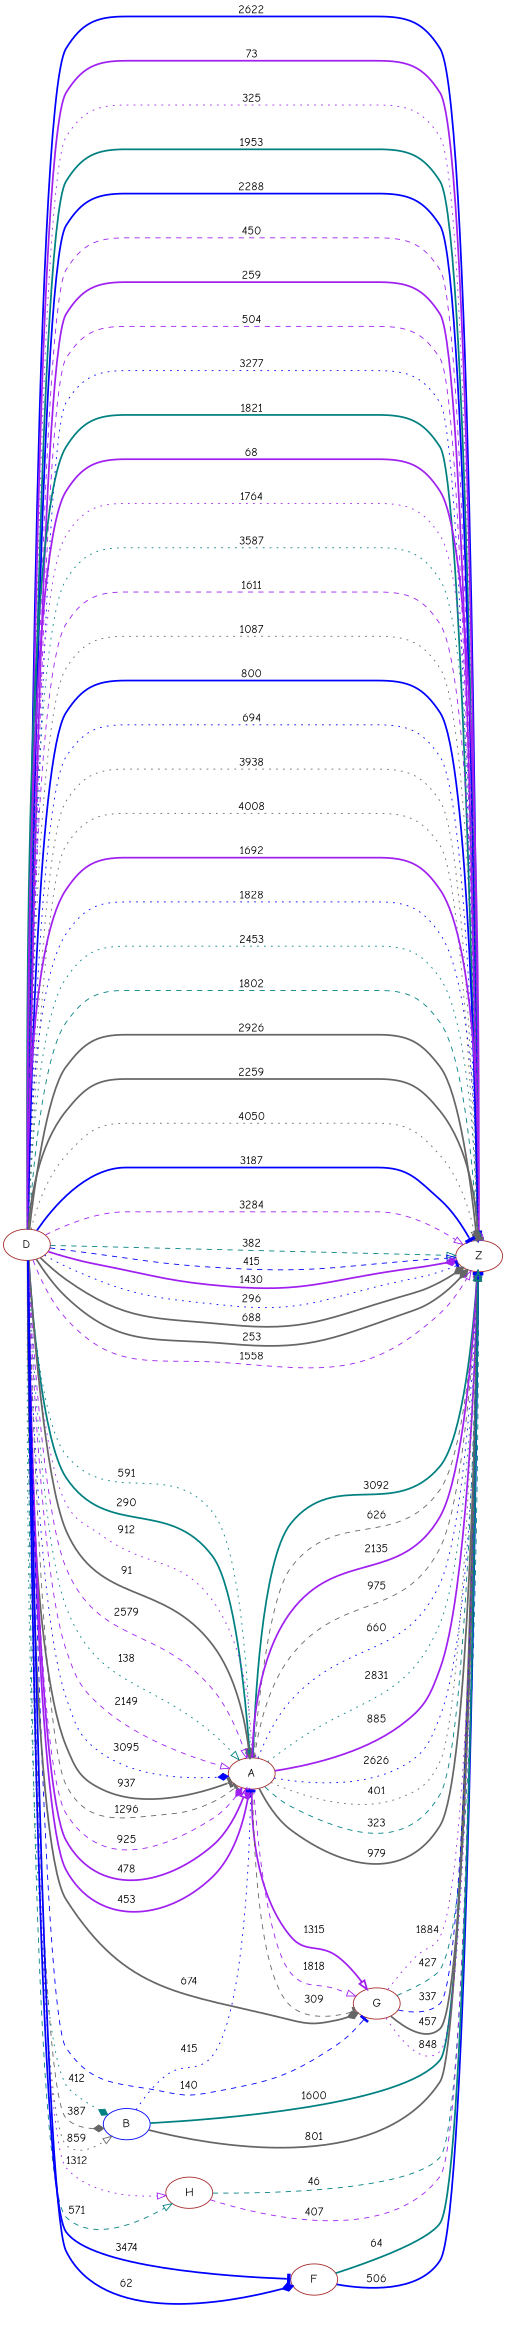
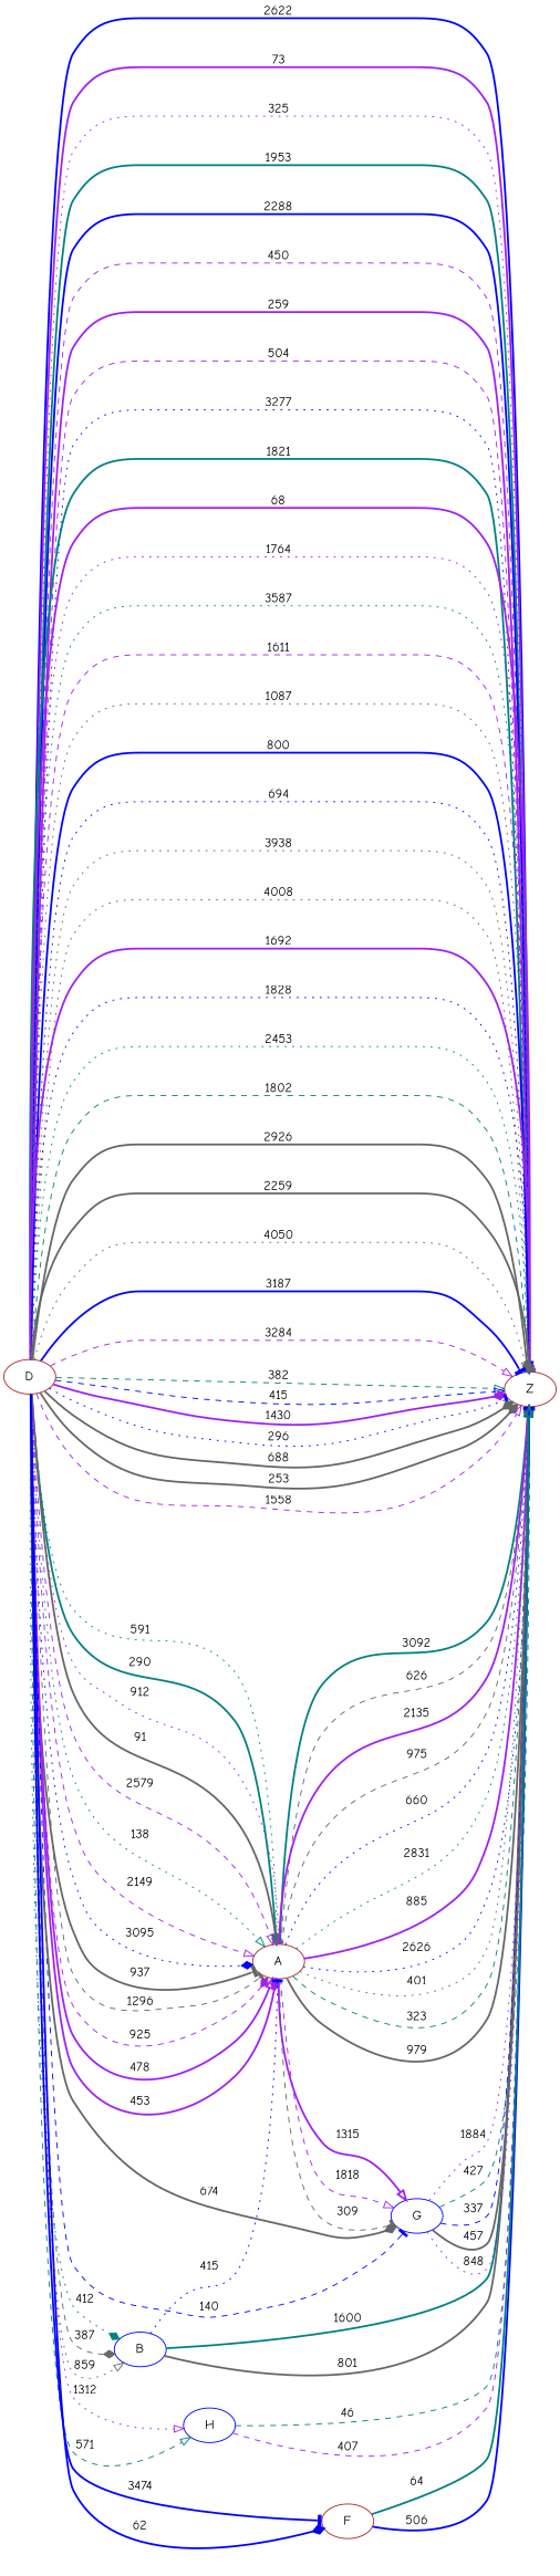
  digraph {
    fontname="Comic Neue"
    rankdir=LR
    node [color=brown fontname="Comic Neue"]
    edge [arrowhead=onormal color=purple fontname="Comic Neue" style=bold]
    D
    Z
    A
    B [color=blue]
-   H
-   G
+   H [color=blue]
+   G [color=blue]
    F
    D -> Z [arrowhead=tee color=blue label=2622]
    D -> Z [arrowhead=tee label=73]
    D -> Z [arrowhead=tee label=325 style=dotted]
    D -> Z [arrowhead=tee color=teal label=1953]
    D -> Z [color=blue label=2288]
    D -> Z [arrowhead=diamond label=450 style=dashed]
    D -> Z [arrowhead=diamond label=259]
    D -> Z [arrowhead=tee label=504 style=dashed]
    D -> Z [arrowhead=tee color=blue label=3277 style=dotted]
    D -> Z [color=teal label=1821]
    D -> Z [arrowhead=tee label=68]
    D -> Z [arrowhead=tee label=1764 style=dotted]
    D -> Z [arrowhead=diamond color=teal label=3587 style=dotted]
    D -> Z [arrowhead=diamond label=1611 style=dashed]
    D -> Z [arrowhead=tee color=gray40 label=1087 style=dotted]
    D -> Z [color=blue label=800]
    D -> Z [arrowhead=diamond color=blue label=694 style=dotted]
    D -> Z [color=gray40 label=3938 style=dotted]
    D -> Z [color=gray40 label=4008 style=dotted]
    D -> Z [arrowhead=diamond label=1692]
    D -> Z [color=blue label=1828 style=dotted]
    D -> Z [arrowhead=diamond color=teal label=2453 style=dotted]
    D -> Z [arrowhead=tee color=teal label=1802 style=dashed]
    D -> Z [arrowhead=diamond color=gray40 label=2926]
    D -> Z [arrowhead=tee color=gray40 label=2259]
    D -> Z [color=gray40 label=4050 style=dotted]
    D -> Z [arrowhead=tee color=blue label=3187]
    D -> Z [label=3284 style=dashed]
    D -> Z [color=teal label=382 style=dashed]
    D -> Z [color=blue label=415 style=dashed]
    D -> Z [arrowhead=diamond label=1430]
    D -> Z [arrowhead=tee color=blue label=296 style=dotted]
    D -> Z [arrowhead=diamond color=gray40 label=688]
    D -> Z [arrowhead=diamond color=gray40 label=253]
    D -> Z [label=1558 style=dashed]
    D -> A [color=teal label=591 style=dotted]
    D -> A [arrowhead=diamond color=teal label=290]
    D -> A [arrowhead=tee label=912 style=dotted]
    D -> A [color=gray40 label=91]
    D -> A [label=2579 style=dashed]
    D -> A [color=teal label=138 style=dotted]
    D -> A [label=2149 style=dashed]
    D -> A [arrowhead=diamond color=blue label=3095 style=dotted]
    D -> A [arrowhead=tee color=gray40 label=937]
    D -> A [arrowhead=tee color=gray40 label=1296 style=dashed]
    D -> A [arrowhead=diamond label=925 style=dashed]
    D -> A [label=478]
    D -> A [arrowhead=diamond label=453]
    D -> B [arrowhead=diamond color=gray40 label=387 style=dashed]
    D -> B [color=gray40 label=859 style=dotted]
    D -> B [arrowhead=diamond color=teal label=412 style=dotted]
    D -> H [color=teal label=571 style=dashed]
    D -> H [label=1312 style=dotted]
    D -> G [arrowhead=tee color=blue label=140 style=dashed]
    D -> G [arrowhead=diamond color=gray40 label=674]
    D -> F [arrowhead=tee color=blue label=3474]
    D -> F [arrowhead=diamond color=blue label=62]
    A -> Z [color=teal label=3092]
    A -> Z [arrowhead=tee color=gray40 label=626 style=dashed]
    A -> Z [arrowhead=diamond label=2135]
    A -> Z [color=gray40 label=975 style=dashed]
    A -> Z [arrowhead=diamond color=blue label=660 style=dotted]
    A -> Z [arrowhead=tee color=teal label=2831 style=dotted]
    A -> Z [arrowhead=diamond label=885]
    A -> Z [color=blue label=2626 style=dotted]
    A -> Z [arrowhead=diamond color=gray40 label=401 style=dotted]
    A -> Z [arrowhead=tee color=teal label=323 style=dashed]
    A -> Z [arrowhead=diamond color=gray40 label=979]
    A -> G [label=1315]
    A -> G [label=1818 style=dashed]
    A -> G [arrowhead=tee color=gray40 label=309 style=dashed]
    B -> Z [color=teal label=1600]
    B -> Z [color=gray40 label=801]
    B -> A [arrowhead=tee color=blue label=415 style=dotted]
    H -> Z [arrowhead=diamond color=teal label=46 style=dashed]
    H -> Z [arrowhead=tee label=407 style=dashed]
    G -> Z [color=teal label=427 style=dashed]
    G -> Z [color=blue label=337 style=dashed]
    G -> Z [color=gray40 label=457]
    G -> Z [label=848 style=dotted]
    G -> Z [arrowhead=tee label=1884 style=dotted]
    F -> Z [arrowhead=tee color=blue label=506]
    F -> Z [color=teal label=64]
  }
